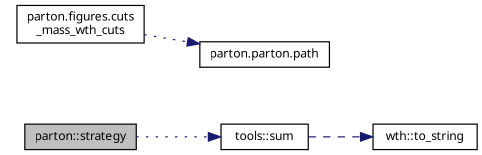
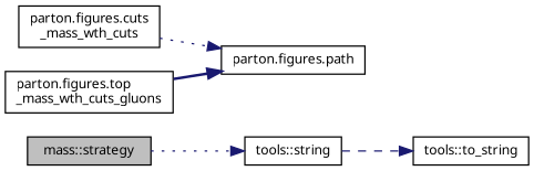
  digraph {
    fontname="Noto Sans"
    rankdir=LR
    node [color=black fillcolor=white fontname="Noto Sans" fontsize=10 shape=record style=filled]
    edge [color=midnightblue fontname="Noto Sans" fontsize=10 labelfontname=Helvetica labelfontsize=10 style=dotted]
-   n1 [fillcolor=grey75 fontcolor=black height=0.2 label="parton::strategy" width=0.4]
-   n2 [height=0.2 label="tools::sum" width=0.4]
-   n3 [height=0.2 label="wth::to_string" width=0.4]
+   n1 [fillcolor=grey75 fontcolor=black height=0.2 label="mass::strategy" width=0.4]
+   n2 [height=0.2 label="tools::string" width=0.4]
+   n3 [height=0.2 label="tools::to_string" width=0.4]
    n4 [height=0.2 label="parton.figures.cuts\l_mass_wth_cuts" width=0.4]
-   n5 [height=0.2 label="parton.parton.path" width=0.4]
+   n5 [height=0.2 label="parton.figures.path" width=0.4]
+   n6 [height=0.2 label="parton.figures.top\l_mass_wth_cuts_gluons" width=0.4]
    n1 -> n2
    n2 -> n3 [style=dashed]
    n4 -> n5
+   n6 -> n5 [style=bold]
  }
